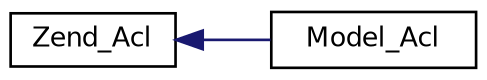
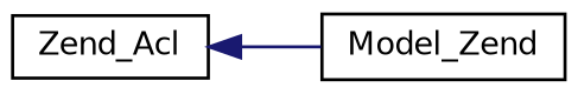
  digraph {
    rankdir=LR
    node [color=black fillcolor=white fontname=Helvetica fontsize=10 shape=record style=filled]
    n1 [height=0.2 label=Zend_Acl width=0.4]
-   n2 [height=0.2 label=Model_Acl width=0.4]
+   n2 [height=0.2 label=Model_Zend width=0.4]
    n1 -> n2 [color=midnightblue dir=back fontname=Helvetica fontsize=10 labelfontname=Helvetica labelfontsize=10 style=solid]
  }
